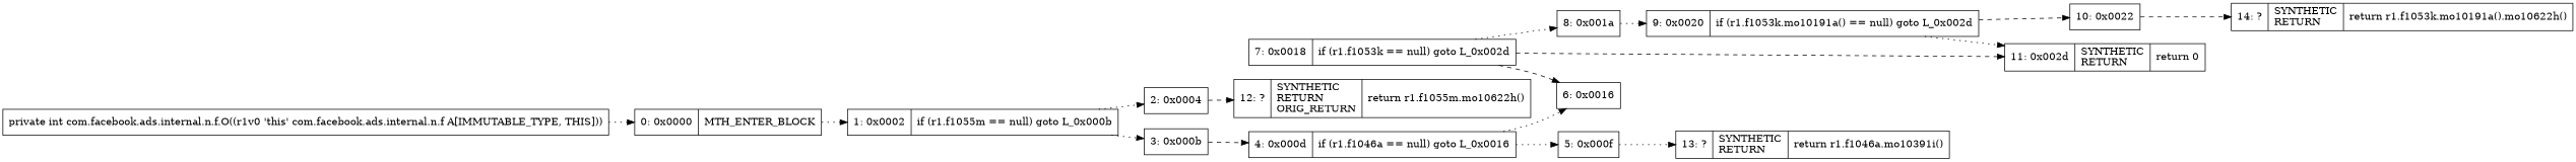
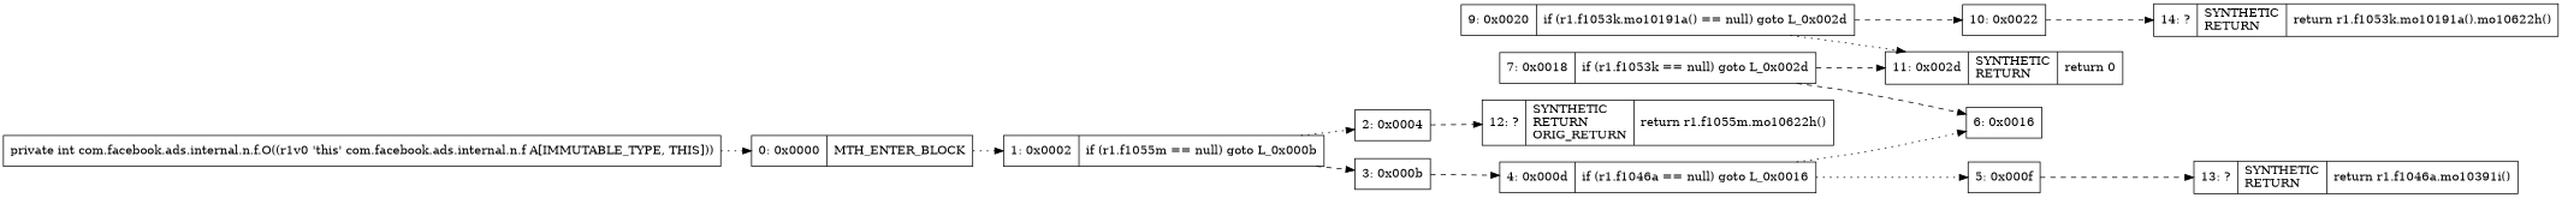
  digraph {
    rankdir=LR
    node [shape=record]
    edge [style=dotted]
    n1 [label="{0\:\ 0x0000|MTH_ENTER_BLOCK\l}"]
    n2 [label="{1\:\ 0x0002|if (r1.f1055m == null) goto L_0x000b\l}"]
    n3 [label="{2\:\ 0x0004}"]
    n4 [label="{3\:\ 0x000b}"]
    n5 [label="{12\:\ ?|SYNTHETIC\lRETURN\lORIG_RETURN\l|return r1.f1055m.mo10622h()\l}"]
    n6 [label="{4\:\ 0x000d|if (r1.f1046a == null) goto L_0x0016\l}"]
    n7 [label="{5\:\ 0x000f}"]
    n8 [label="{6\:\ 0x0016}"]
    n9 [label="{13\:\ ?|SYNTHETIC\lRETURN\l|return r1.f1046a.mo10391i()\l}"]
    n10 [label="{7\:\ 0x0018|if (r1.f1053k == null) goto L_0x002d\l}"]
-   n11 [label="{8\:\ 0x001a}"]
    n12 [label="{11\:\ 0x002d|SYNTHETIC\lRETURN\l|return 0\l}"]
    n13 [label="{9\:\ 0x0020|if (r1.f1053k.mo10191a() == null) goto L_0x002d\l}"]
    n14 [label="{10\:\ 0x0022}"]
    n15 [label="{14\:\ ?|SYNTHETIC\lRETURN\l|return r1.f1053k.mo10191a().mo10622h()\l}"]
    n16 [label="{private int com.facebook.ads.internal.n.f.O((r1v0 'this' com.facebook.ads.internal.n.f A[IMMUTABLE_TYPE, THIS])) }"]
    n1 -> n2
    n2 -> n3
-   n2 -> n4
+   n2 -> n4 [style=dashed]
    n3 -> n5 [style=dashed]
    n4 -> n6 [style=dashed]
    n6 -> n7
    n6 -> n8
-   n7 -> n9
+   n7 -> n9 [style=dashed]
    n10 -> n8 [style=dashed]
-   n10 -> n11
    n10 -> n12 [style=dashed]
-   n11 -> n13
    n13 -> n12
    n13 -> n14 [style=dashed]
    n14 -> n15 [style=dashed]
    n16 -> n1
  }
